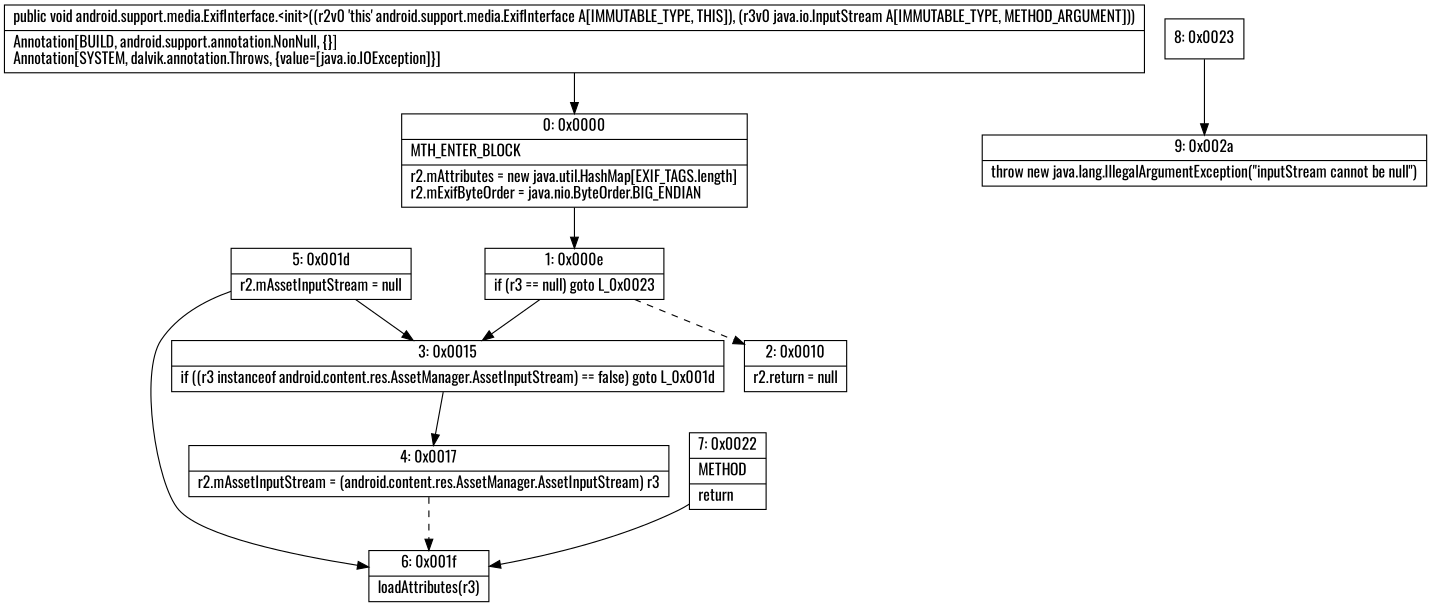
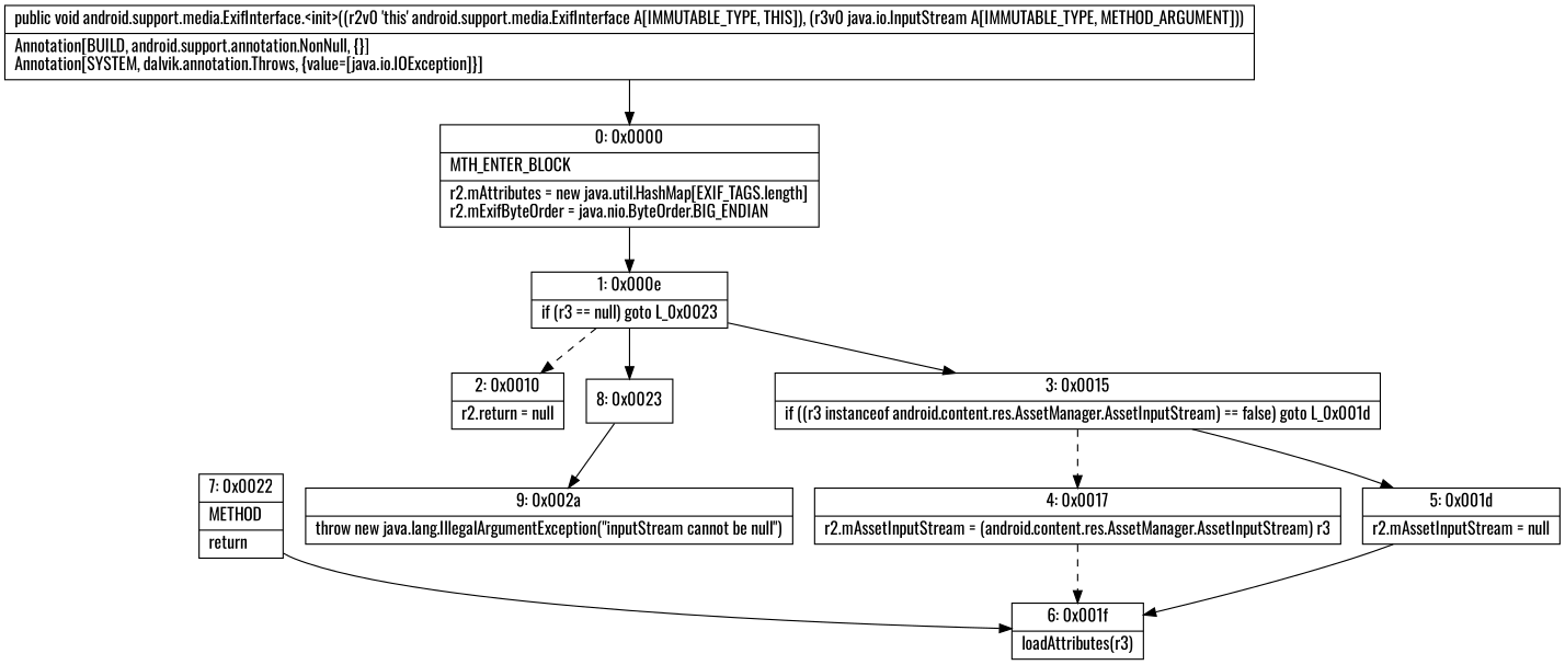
  digraph {
    fontname=Oswald
    node [fontname=Oswald shape=record]
    edge [fontname=Oswald]
    n1 [label="{0\:\ 0x0000|MTH_ENTER_BLOCK\l|r2.mAttributes = new java.util.HashMap[EXIF_TAGS.length]\lr2.mExifByteOrder = java.nio.ByteOrder.BIG_ENDIAN\l}"]
    n2 [label="{1\:\ 0x000e|if (r3 == null) goto L_0x0023\l}"]
    n3 [label="{2\:\ 0x0010|r2.return = null\l}"]
    n4 [label="{8\:\ 0x0023}"]
    n5 [label="{3\:\ 0x0015|if ((r3 instanceof android.content.res.AssetManager.AssetInputStream) == false) goto L_0x001d\l}"]
    n6 [label="{9\:\ 0x002a|throw new java.lang.IllegalArgumentException(\"inputStream cannot be null\")\l}"]
    n7 [label="{4\:\ 0x0017|r2.mAssetInputStream = (android.content.res.AssetManager.AssetInputStream) r3\l}"]
    n8 [label="{5\:\ 0x001d|r2.mAssetInputStream = null\l}"]
    n9 [label="{6\:\ 0x001f|loadAttributes(r3)\l}"]
    n10 [label="{7\:\ 0x0022|METHOD\l|return\l}"]
    n11 [label="{public void android.support.media.ExifInterface.\<init\>((r2v0 'this' android.support.media.ExifInterface A[IMMUTABLE_TYPE, THIS]), (r3v0 java.io.InputStream A[IMMUTABLE_TYPE, METHOD_ARGUMENT]))  | Annotation[BUILD, android.support.annotation.NonNull, \{\}]\lAnnotation[SYSTEM, dalvik.annotation.Throws, \{value=[java.io.IOException]\}]\l}"]
    n1 -> n2
    n2 -> n3 [style=dashed]
+   n2 -> n4
    n2 -> n5
    n4 -> n6
-   n5 -> n7 [style=solid]
-   n8 -> n5
+   n5 -> n7 [style=dashed]
+   n5 -> n8
    n7 -> n9 [style=dashed]
    n8 -> n9
    n10 -> n9
    n11 -> n1
  }
